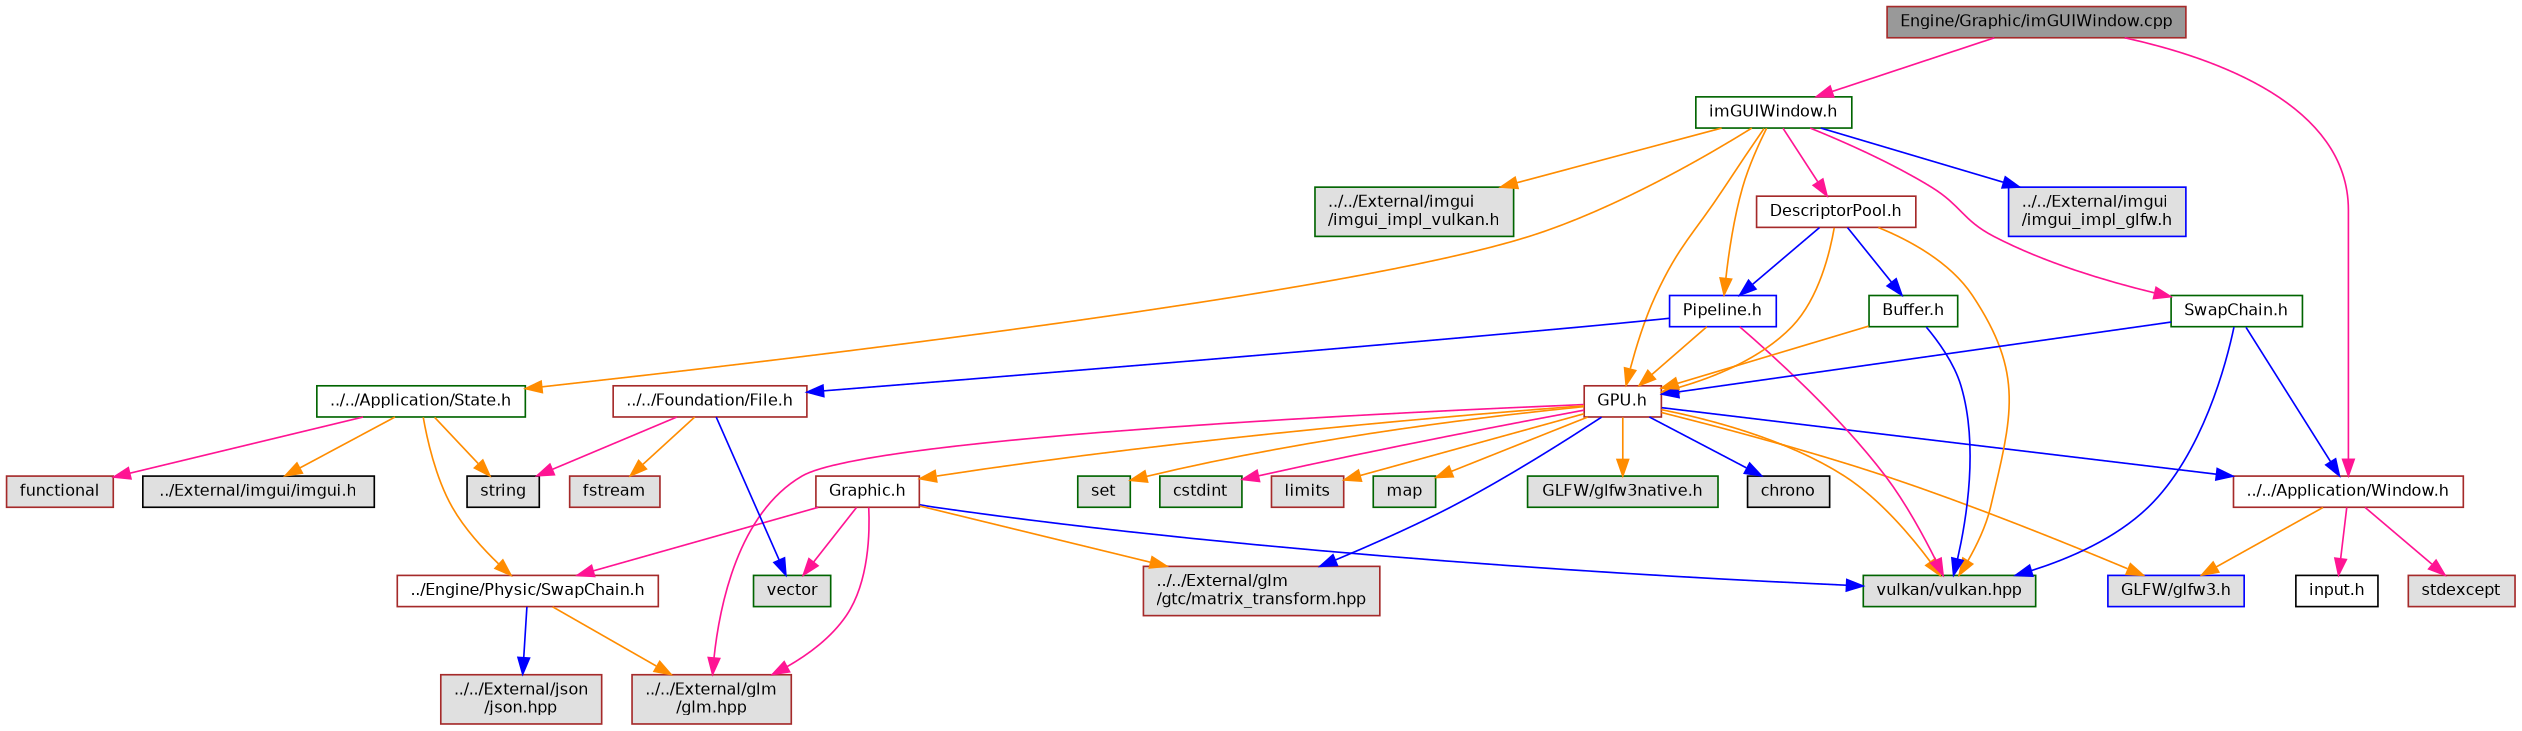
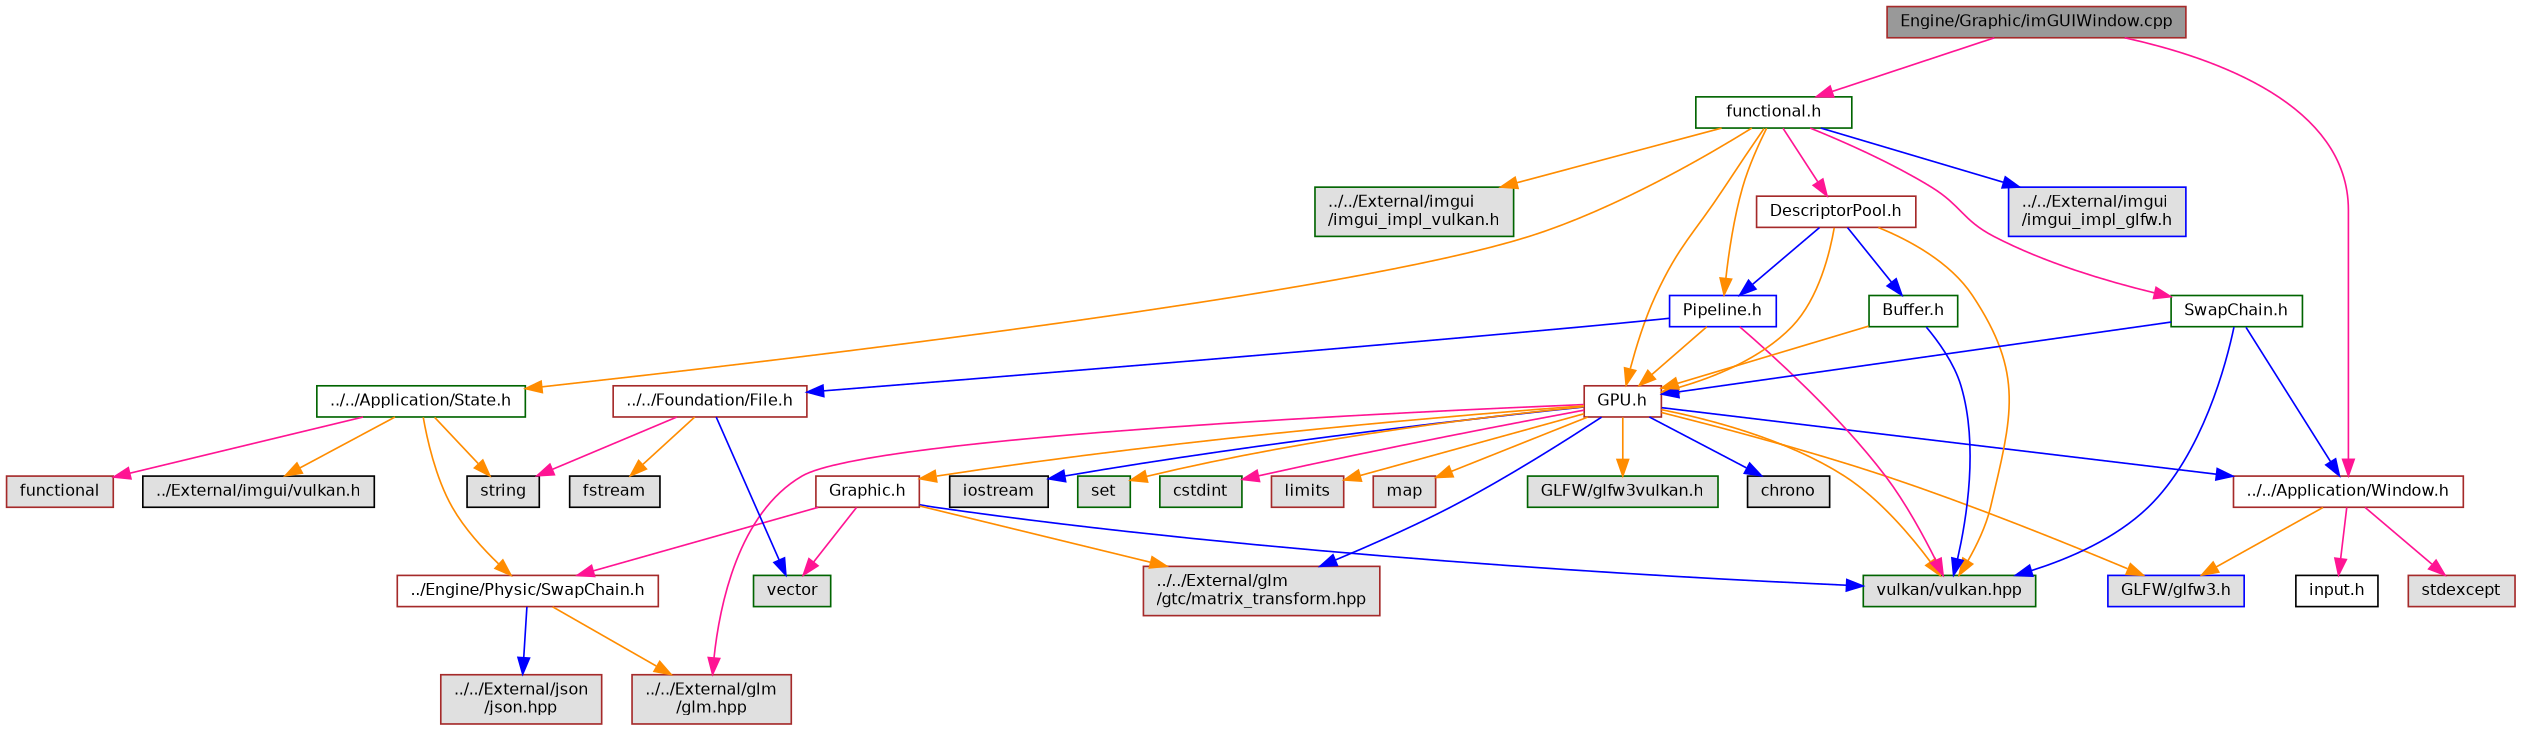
  digraph {
    node [color=brown fillcolor="#E0E0E0" fontname=Helvetica fontsize=10 shape=box style=filled]
    edge [color=darkorange fontname=Helvetica fontsize=10 labelfontname=Helvetica labelfontsize=10 style=solid]
    n1 [fillcolor=grey60 fontcolor=black height=0.2 label="Engine/Graphic/imGUIWindow.cpp" width=0.4]
-   n2 [color=darkgreen fillcolor=white height=0.2 label="imGUIWindow.h" width=0.4]
+   n2 [color=darkgreen fillcolor=white height=0.2 label="functional.h" width=0.4]
    n3 [fillcolor=white height=0.2 label="../../Application/Window.h" width=0.4]
    n4 [color=blue height=0.2 label="../../External/imgui\l/imgui_impl_glfw.h" width=0.4]
    n5 [color=darkgreen height=0.2 label="../../External/imgui\l/imgui_impl_vulkan.h" width=0.4]
    n6 [color=darkgreen fillcolor=white height=0.2 label="../../Application/State.h" width=0.4]
    n7 [fillcolor=white height=0.2 label="GPU.h" width=0.4]
    n8 [color=blue fillcolor=white height=0.2 label="Pipeline.h" width=0.4]
    n9 [fillcolor=white height=0.2 label="DescriptorPool.h" width=0.4]
    n10 [color=darkgreen fillcolor=white height=0.2 label="SwapChain.h" width=0.4]
    n11 [color=blue height=0.2 label="GLFW/glfw3.h" width=0.4]
    n12 [height=0.2 label=stdexcept width=0.4]
    n13 [color=black fillcolor=white height=0.2 label="input.h" width=0.4]
    n14 [color=black height=0.2 label=string width=0.4]
    n15 [height=0.2 label=functional width=0.4]
-   n16 [color=black height=0.2 label="../External/imgui/imgui.h" width=0.4]
+   n16 [color=black height=0.2 label="../External/imgui/vulkan.h" width=0.4]
    n17 [fillcolor=white height=0.2 label="../Engine/Physic/SwapChain.h" width=0.4]
    n18 [height=0.2 label="../../External/glm\l/glm.hpp" width=0.4]
    n19 [color=darkgreen height=0.2 label="vulkan/vulkan.hpp" width=0.4]
-   n20 [color=darkgreen height=0.2 label="GLFW/glfw3native.h" width=0.4]
+   n20 [color=darkgreen height=0.2 label="GLFW/glfw3vulkan.h" width=0.4]
    n21 [height=0.2 label="../../External/glm\l/gtc/matrix_transform.hpp" width=0.4]
    n22 [color=black height=0.2 label=chrono width=0.4]
+   n23 [color=black height=0.2 label=iostream width=0.4]
    n24 [color=darkgreen height=0.2 label=set width=0.4]
    n25 [color=darkgreen height=0.2 label=cstdint width=0.4]
    n26 [height=0.2 label=limits width=0.4]
-   n27 [color=darkgreen height=0.2 label=map width=0.4]
+   n27 [height=0.2 label=map width=0.4]
    n28 [fillcolor=white height=0.2 label="Graphic.h" width=0.4]
    n29 [fillcolor=white height=0.2 label="../../Foundation/File.h" width=0.4]
    n30 [color=darkgreen fillcolor=white height=0.2 label="Buffer.h" width=0.4]
    n31 [height=0.2 label="../../External/json\l/json.hpp" width=0.4]
    n32 [color=darkgreen height=0.2 label=vector width=0.4]
-   n33 [height=0.2 label=fstream width=0.4]
+   n33 [color=black height=0.2 label=fstream width=0.4]
    n1 -> n2 [color=deeppink]
    n1 -> n3 [color=deeppink]
    n2 -> n4 [color=blue]
    n2 -> n5
    n2 -> n6
    n2 -> n7
    n2 -> n8
    n2 -> n9 [color=deeppink]
    n2 -> n10 [color=deeppink]
    n3 -> n11
    n3 -> n12 [color=deeppink]
    n3 -> n13 [color=deeppink]
    n6 -> n14
    n6 -> n15 [color=deeppink]
    n6 -> n16
    n6 -> n17
    n7 -> n3 [color=blue]
    n7 -> n11
    n7 -> n18 [color=deeppink]
    n7 -> n19
    n7 -> n20
    n7 -> n21 [color=blue]
    n7 -> n22 [color=blue]
+   n7 -> n23 [color=blue]
    n7 -> n24
    n7 -> n25 [color=deeppink]
    n7 -> n26
    n7 -> n27
    n7 -> n28
    n8 -> n7
    n8 -> n19 [color=deeppink]
    n8 -> n29 [color=blue]
    n9 -> n7
    n9 -> n8 [color=blue]
    n9 -> n19
    n9 -> n30 [color=blue]
    n10 -> n3 [color=blue]
    n10 -> n7 [color=blue]
    n10 -> n19 [color=blue]
    n17 -> n18
    n17 -> n31 [color=blue]
    n28 -> n17 [color=deeppink]
-   n28 -> n18 [color=deeppink]
    n28 -> n19 [color=blue]
    n28 -> n21
    n28 -> n32 [color=deeppink]
    n29 -> n14 [color=deeppink]
    n29 -> n32 [color=blue]
    n29 -> n33
    n30 -> n7
    n30 -> n19 [color=blue]
  }
